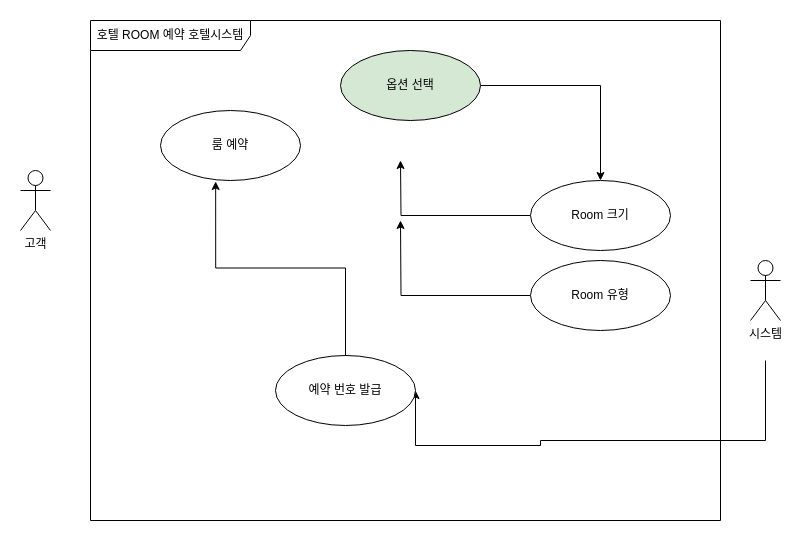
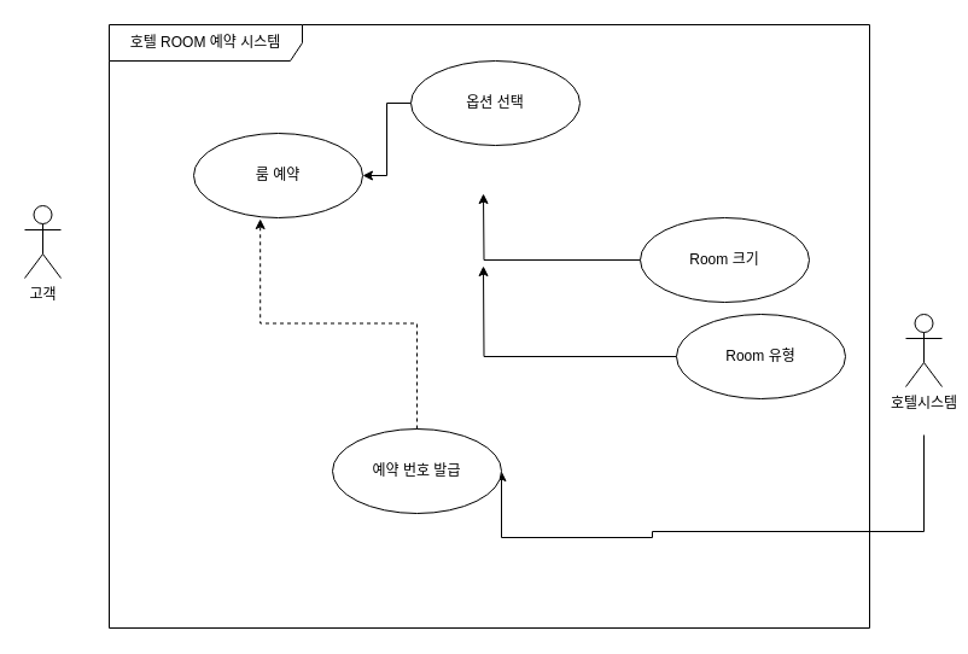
  <mxCell id="0" />
  <mxCell id="1" parent="0" />
  <mxCell id="2" value="고객" style="shape=umlActor;verticalLabelPosition=bottom;verticalAlign=top;html=1;" vertex="1" parent="1"><mxGeometry x="20" y="170" width="30" height="60" as="geometry" /></mxCell>
  <mxCell id="3" style="edgeStyle=orthogonalEdgeStyle;rounded=0;orthogonalLoop=1;jettySize=auto;html=1;entryX=1;entryY=0.5;entryDx=0;entryDy=0;" edge="1" parent="1" target="9"><mxGeometry relative="1" as="geometry"><mxPoint x="765" y="360" as="sourcePoint" /><Array as="points"><mxPoint x="765" y="440" /><mxPoint x="540" y="440" /><mxPoint x="540" y="445" /></Array></mxGeometry></mxCell>
- <mxCell id="4" value="시스템" style="shape=umlActor;verticalLabelPosition=bottom;verticalAlign=top;html=1;" vertex="1" parent="1"><mxGeometry x="750" y="260" width="30" height="60" as="geometry" /></mxCell>
- <mxCell id="5" value="호텔 ROOM 예약 호텔시스템" style="shape=umlFrame;whiteSpace=wrap;html=1;pointerEvents=0;width=160;height=30;" vertex="1" parent="1"><mxGeometry x="90" y="20" width="630" height="500" as="geometry" /></mxCell>
+ <mxCell id="4" value="호텔시스템" style="shape=umlActor;verticalLabelPosition=bottom;verticalAlign=top;html=1;" vertex="1" parent="1"><mxGeometry x="750" y="260" width="30" height="60" as="geometry" /></mxCell>
+ <mxCell id="5" value="호텔 ROOM 예약 시스템" style="shape=umlFrame;whiteSpace=wrap;html=1;pointerEvents=0;width=160;height=30;" vertex="1" parent="1"><mxGeometry x="90" y="20" width="630" height="500" as="geometry" /></mxCell>
  <mxCell id="6" value="룸 예약" style="ellipse;whiteSpace=wrap;html=1;" vertex="1" parent="1"><mxGeometry x="160" y="110" width="140" height="70" as="geometry" /></mxCell>
- <mxCell id="7" style="edgeStyle=orthogonalEdgeStyle;rounded=0;orthogonalLoop=1;jettySize=auto;html=1;" edge="1" parent="1" source="8" target="13"><mxGeometry relative="1" as="geometry" /></mxCell>
- <mxCell id="8" value="옵션 선택" style="ellipse;whiteSpace=wrap;html=1;fillColor=#d5e8d4;" vertex="1" parent="1"><mxGeometry x="340" y="50" width="140" height="70" as="geometry" /></mxCell>
+ <mxCell id="7" style="edgeStyle=orthogonalEdgeStyle;rounded=0;orthogonalLoop=1;jettySize=auto;html=1;" edge="1" parent="1" source="8" target="6"><mxGeometry relative="1" as="geometry" /></mxCell>
+ <mxCell id="8" value="옵션 선택" style="ellipse;whiteSpace=wrap;html=1;" vertex="1" parent="1"><mxGeometry x="340" y="50" width="140" height="70" as="geometry" /></mxCell>
  <mxCell id="9" value="예약 번호 발급" style="ellipse;whiteSpace=wrap;html=1;" vertex="1" parent="1"><mxGeometry x="275" y="355" width="140" height="70" as="geometry" /></mxCell>
  <mxCell id="10" style="edgeStyle=orthogonalEdgeStyle;rounded=0;orthogonalLoop=1;jettySize=auto;html=1;" edge="1" parent="1" source="11"><mxGeometry relative="1" as="geometry"><mxPoint x="400" y="220" as="targetPoint" /></mxGeometry></mxCell>
- <mxCell id="11" value="Room 유형" style="ellipse;whiteSpace=wrap;html=1;" vertex="1" parent="1"><mxGeometry x="530" y="260" width="140" height="70" as="geometry" /></mxCell>
+ <mxCell id="11" value="Room 유형" style="ellipse;whiteSpace=wrap;html=1;" vertex="1" parent="1"><mxGeometry x="560" y="260" width="140" height="70" as="geometry" /></mxCell>
  <mxCell id="12" style="edgeStyle=orthogonalEdgeStyle;rounded=0;orthogonalLoop=1;jettySize=auto;html=1;" edge="1" parent="1" source="13"><mxGeometry relative="1" as="geometry"><mxPoint x="400" y="160" as="targetPoint" /></mxGeometry></mxCell>
  <mxCell id="13" value="Room 크기" style="ellipse;whiteSpace=wrap;html=1;" vertex="1" parent="1"><mxGeometry x="530" y="180" width="140" height="70" as="geometry" /></mxCell>
- <mxCell id="14" style="edgeStyle=orthogonalEdgeStyle;rounded=0;orthogonalLoop=1;jettySize=auto;html=1;entryX=0.394;entryY=1.014;entryDx=0;entryDy=0;entryPerimeter=0;" edge="1" parent="1" source="9" target="6"><mxGeometry relative="1" as="geometry" /></mxCell>
+ <mxCell id="14" style="edgeStyle=orthogonalEdgeStyle;rounded=0;orthogonalLoop=1;jettySize=auto;html=1;entryX=0.394;entryY=1.014;entryDx=0;entryDy=0;entryPerimeter=0;dashed=1;" edge="1" parent="1" source="9" target="6"><mxGeometry relative="1" as="geometry" /></mxCell>
